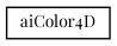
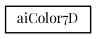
  digraph {
    rankdir=TB
    fontname="Playfair Display"
-   n1 [color=black fillcolor=white fontname="Playfair Display" fontsize=10 height=0.2 label=aiColor4D shape=record style=filled width=0.4]
+   n1 [color=black fillcolor=white fontname="Playfair Display" fontsize=10 height=0.2 label=aiColor7D shape=record style=filled width=0.4]
  }
